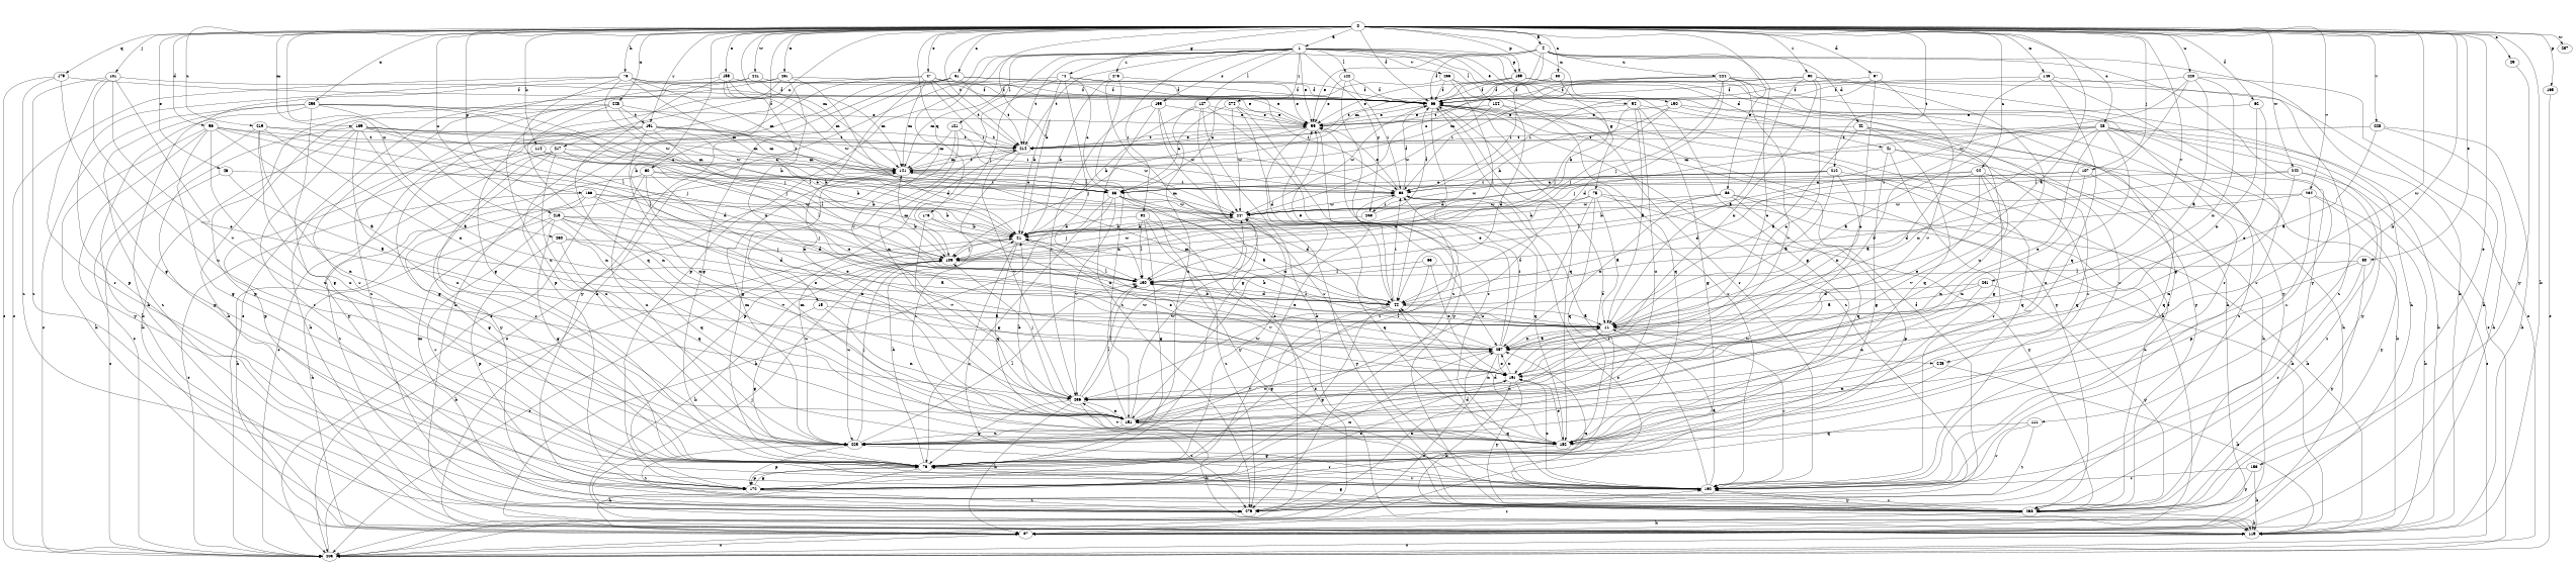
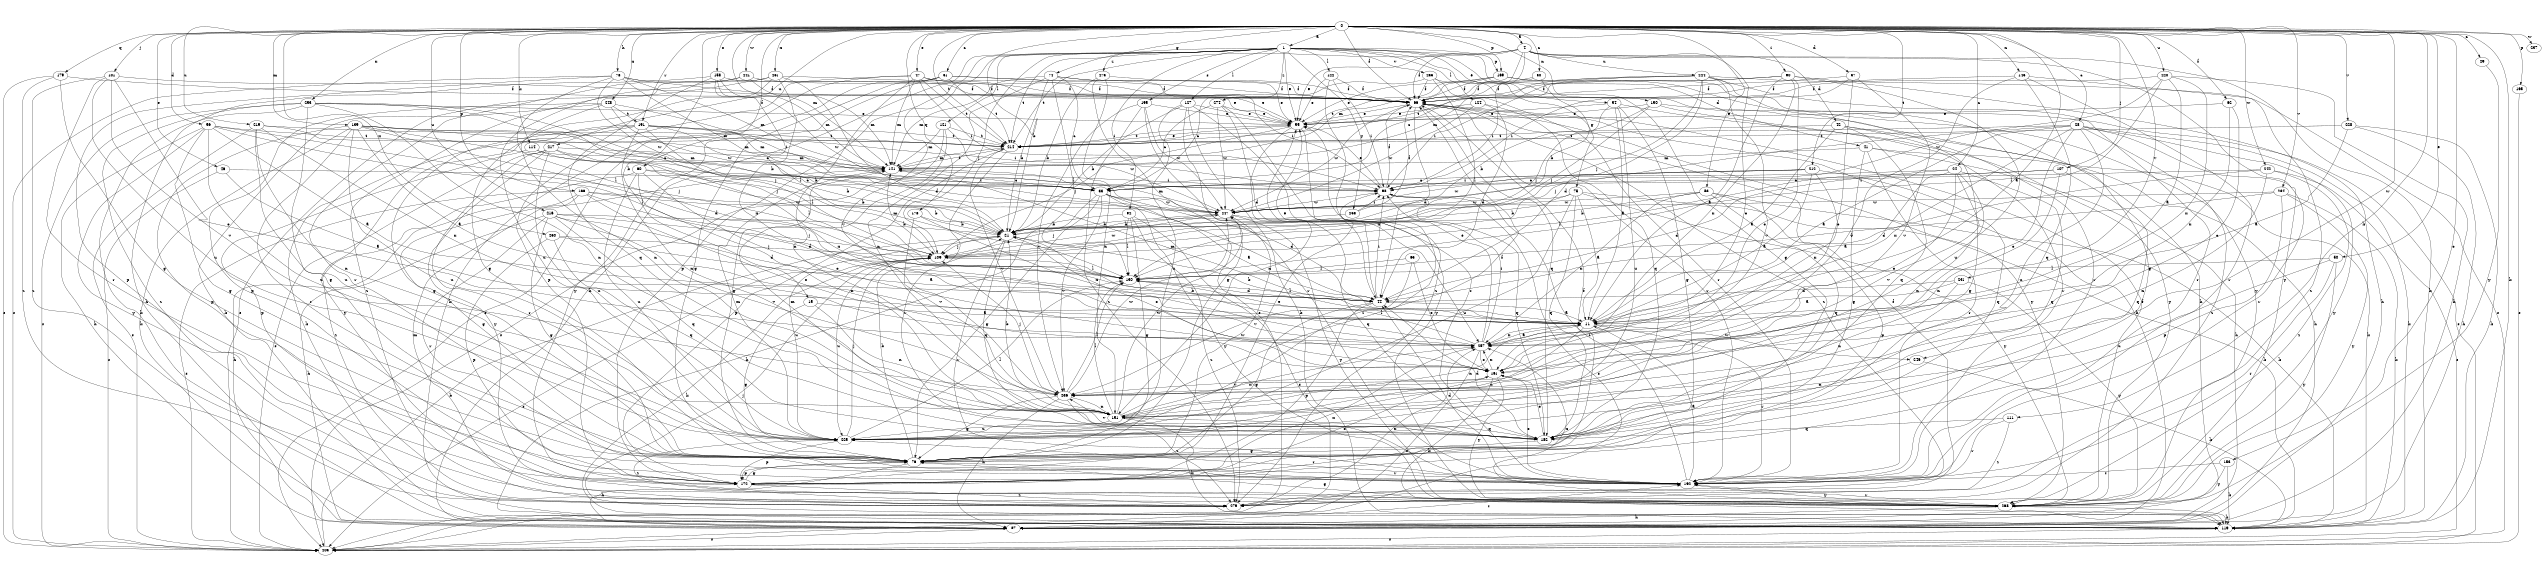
  strict digraph {
    0
    1
    4
    11
    15
    21
    24
    28
    29
    30
    31
    n12 [label=56]
    37
    46
    47
    50
    53
    60
    62
    66
    74
    78
    90
    101
    107
    111
    114
    119
    139
    141
    145
    150
    153
    158
    165
    166
    169
    178
    179
    191
    212
    214
    216
    217
    219
    220
    228
    231
    234
    237
    241
    242
    246
    248
    250
    251
    253
    41
    54
    55
    75
    76
    87
    92
    109
    121
    124
    n68 [label=122]
    127
    172
    195
    235
    236
    258
    273
    274
    33
    42
    161
    224
    268
    151
    192
    225
    257
    182
    44
    279
    98
    203
    130
    247
    65
    0 -> 1 [label=a]
    0 -> 4 [label=a]
    0 -> 11 [label=a]
    0 -> 15 [label=b]
    0 -> 21 [label=b]
    0 -> 24 [label=c]
    0 -> 28 [label=c]
    0 -> 29 [label=c]
    0 -> 30 [label=c]
    0 -> 31 [label=c]
    0 -> n12 [label=d]
    0 -> 37 [label=d]
    0 -> 46 [label=e]
    0 -> 47 [label=e]
    0 -> 50 [label=e]
    0 -> 53 [label=e]
    0 -> 60 [label=f]
    0 -> 62 [label=f]
    0 -> 66 [label=f]
    0 -> 74 [label=g]
    0 -> 78 [label=h]
    0 -> 90 [label=i]
    0 -> 101 [label=j]
    0 -> 107 [label=j]
    0 -> 111 [label=k]
    0 -> 114 [label=k]
    0 -> 119 [label=k]
    0 -> 139 [label=m]
    0 -> 141 [label=m]
    0 -> 145 [label=n]
    0 -> 150 [label=n]
    0 -> 153 [label=o]
    0 -> 158 [label=o]
    0 -> 165 [label=p]
    0 -> 166 [label=p]
    0 -> 169 [label=p]
    0 -> 178 [label=q]
    0 -> 179 [label=q]
    0 -> 191 [label=r]
    0 -> 212 [label=t]
    0 -> 214 [label=t]
    0 -> 216 [label=u]
    0 -> 217 [label=u]
    0 -> 219 [label=u]
    0 -> 220 [label=u]
    0 -> 228 [label=v]
    0 -> 231 [label=v]
    0 -> 234 [label=v]
    0 -> 237 [label=w]
    0 -> 241 [label=w]
    0 -> 242 [label=w]
    0 -> 246 [label=w]
    0 -> 248 [label=x]
    0 -> 250 [label=x]
    0 -> 251 [label=x]
    0 -> 253 [label=x]
    1 -> 169 [label=p]
    1 -> 214 [label=t]
    1 -> 41 [label=d]
    1 -> 54 [label=e]
    1 -> 55 [label=e]
    1 -> 75 [label=g]
    1 -> 76 [label=g]
    1 -> 87 [label=h]
    1 -> 92 [label=i]
    1 -> 109 [label=j]
    1 -> 121 [label=l]
    1 -> 124 [label=l]
    1 -> n68 [label=l]
    1 -> 127 [label=l]
    1 -> 172 [label=p]
    1 -> 195 [label=s]
    1 -> 235 [label=v]
    1 -> 236 [label=v]
    1 -> 258 [label=y]
    1 -> 273 [label=z]
    1 -> 274 [label=z]
    4 -> 66 [label=f]
    4 -> 119 [label=k]
    4 -> 141 [label=m]
    4 -> 214 [label=t]
    4 -> 55 [label=e]
    4 -> 33 [label=c]
    4 -> 42 [label=d]
    4 -> 161 [label=o]
    4 -> 224 [label=u]
    4 -> 268 [label=y]
    11 -> 21 [label=b]
    11 -> 141 [label=m]
    11 -> 246 [label=w]
    11 -> 151 [label=n]
    11 -> 192 [label=r]
    11 -> 225 [label=u]
    11 -> 257 [label=x]
    15 -> 11 [label=a]
    15 -> 76 [label=g]
    15 -> 151 [label=n]
    21 -> 109 [label=j]
    21 -> 161 [label=o]
    21 -> 192 [label=r]
    21 -> 225 [label=u]
    21 -> 182 [label=q]
    24 -> 11 [label=a]
    24 -> 236 [label=v]
    24 -> 33 [label=c]
    24 -> 161 [label=o]
    24 -> 151 [label=n]
    24 -> 182 [label=q]
    24 -> 44 [label=d]
    28 -> 11 [label=a]
    28 -> 119 [label=k]
    28 -> 214 [label=t]
    28 -> 109 [label=j]
    28 -> 161 [label=o]
    28 -> 268 [label=y]
    28 -> 192 [label=r]
    28 -> 225 [label=u]
    28 -> 257 [label=x]
    28 -> 279 [label=z]
    29 -> 268 [label=y]
    30 -> 21 [label=b]
    30 -> 66 [label=f]
    30 -> 98 [label=i]
    31 -> 66 [label=f]
    31 -> 214 [label=t]
    31 -> 76 [label=g]
    31 -> 268 [label=y]
    31 -> 98 [label=i]
    31 -> 203 [label=s]
    n12 -> 11 [label=a]
    n12 -> 214 [label=t]
    n12 -> 76 [label=g]
    n12 -> 87 [label=h]
    n12 -> 109 [label=j]
    n12 -> 268 [label=y]
    n12 -> 225 [label=u]
    n12 -> 130 [label=l]
    37 -> 66 [label=f]
    37 -> 236 [label=v]
    37 -> 161 [label=o]
    37 -> 98 [label=i]
    46 -> 11 [label=a]
    46 -> 33 [label=c]
    46 -> 203 [label=s]
    47 -> 66 [label=f]
    47 -> 119 [label=k]
    47 -> 141 [label=m]
    47 -> 214 [label=t]
    47 -> 55 [label=e]
    47 -> 172 [label=p]
    47 -> 151 [label=n]
    47 -> 98 [label=i]
    50 -> 268 [label=y]
    50 -> 192 [label=r]
    50 -> 225 [label=u]
    50 -> 130 [label=l]
    53 -> 21 [label=b]
    53 -> 119 [label=k]
    53 -> 172 [label=p]
    53 -> 257 [label=x]
    53 -> 182 [label=q]
    53 -> 247 [label=w]
    60 -> 21 [label=b]
    60 -> 161 [label=o]
    60 -> 151 [label=n]
    60 -> 225 [label=u]
    60 -> 279 [label=z]
    60 -> 98 [label=i]
    62 -> 55 [label=e]
    62 -> 161 [label=o]
    62 -> 257 [label=x]
    66 -> 55 [label=e]
    66 -> 87 [label=h]
    66 -> 268 [label=y]
    66 -> 192 [label=r]
    66 -> 182 [label=q]
    66 -> 44 [label=d]
    66 -> 279 [label=z]
    66 -> 247 [label=w]
    74 -> 21 [label=b]
    74 -> 66 [label=f]
    74 -> 141 [label=m]
    74 -> 55 [label=e]
    74 -> 33 [label=c]
    74 -> 151 [label=n]
    74 -> 130 [label=l]
    78 -> 66 [label=f]
    78 -> 141 [label=m]
    78 -> 55 [label=e]
    78 -> 172 [label=p]
    78 -> 33 [label=c]
    78 -> 203 [label=s]
    78 -> 130 [label=l]
    78 -> 247 [label=w]
    90 -> 11 [label=a]
    90 -> 66 [label=f]
    90 -> 214 [label=t]
    90 -> 87 [label=h]
    90 -> 161 [label=o]
    90 -> 225 [label=u]
    90 -> 257 [label=x]
    101 -> 66 [label=f]
    101 -> 236 [label=v]
    101 -> 161 [label=o]
    101 -> 192 [label=r]
    101 -> 225 [label=u]
    101 -> 279 [label=z]
    107 -> 33 [label=c]
    107 -> 151 [label=n]
    107 -> 182 [label=q]
    107 -> 130 [label=l]
    111 -> 192 [label=r]
    111 -> 182 [label=q]
    111 -> 279 [label=z]
    114 -> 141 [label=m]
    114 -> 172 [label=p]
    114 -> 130 [label=l]
    119 -> 109 [label=j]
    119 -> 203 [label=s]
    139 -> 11 [label=a]
    139 -> 21 [label=b]
    139 -> 119 [label=k]
    139 -> 214 [label=t]
    139 -> 109 [label=j]
    139 -> 172 [label=p]
    139 -> 33 [label=c]
    139 -> 192 [label=r]
    139 -> 225 [label=u]
    139 -> 44 [label=d]
    141 -> 214 [label=t]
    141 -> 33 [label=c]
    141 -> 98 [label=i]
    145 -> 66 [label=f]
    145 -> 236 [label=v]
    145 -> 192 [label=r]
    145 -> 182 [label=q]
    145 -> 279 [label=z]
    150 -> 21 [label=b]
    150 -> 55 [label=e]
    150 -> 109 [label=j]
    150 -> 192 [label=r]
    150 -> 203 [label=s]
    153 -> 119 [label=k]
    153 -> 268 [label=y]
    153 -> 192 [label=r]
    158 -> 66 [label=f]
    158 -> 141 [label=m]
    158 -> 87 [label=h]
    158 -> 182 [label=q]
    158 -> 130 [label=l]
    158 -> 247 [label=w]
    165 -> 203 [label=s]
    166 -> 21 [label=b]
    166 -> 76 [label=g]
    166 -> 87 [label=h]
    166 -> 161 [label=o]
    166 -> 44 [label=d]
    166 -> 203 [label=s]
    166 -> 247 [label=w]
    169 -> 66 [label=f]
    169 -> 214 [label=t]
    169 -> 55 [label=e]
    169 -> 268 [label=y]
    169 -> 192 [label=r]
    178 -> 21 [label=b]
    178 -> 236 [label=v]
    178 -> 257 [label=x]
    179 -> 66 [label=f]
    179 -> 76 [label=g]
    179 -> 279 [label=z]
    179 -> 203 [label=s]
    191 -> 119 [label=k]
    191 -> 141 [label=m]
    191 -> 214 [label=t]
    191 -> 76 [label=g]
    191 -> 33 [label=c]
    191 -> 268 [label=y]
    191 -> 151 [label=n]
    191 -> 98 [label=i]
    191 -> 130 [label=l]
    212 -> 11 [label=a]
    212 -> 33 [label=c]
    212 -> 257 [label=x]
    212 -> 182 [label=q]
    212 -> 98 [label=i]
    212 -> 247 [label=w]
    214 -> 141 [label=m]
    214 -> 55 [label=e]
    214 -> 172 [label=p]
    214 -> 236 [label=v]
    214 -> 192 [label=r]
    216 -> 21 [label=b]
    216 -> 76 [label=g]
    216 -> 87 [label=h]
    216 -> 109 [label=j]
    216 -> 236 [label=v]
    216 -> 192 [label=r]
    216 -> 182 [label=q]
    216 -> 44 [label=d]
    217 -> 21 [label=b]
    217 -> 141 [label=m]
    217 -> 268 [label=y]
    217 -> 192 [label=r]
    217 -> 225 [label=u]
    217 -> 257 [label=x]
    217 -> 203 [label=s]
    219 -> 141 [label=m]
    219 -> 214 [label=t]
    219 -> 151 [label=n]
    219 -> 225 [label=u]
    219 -> 257 [label=x]
    219 -> 203 [label=s]
    220 -> 11 [label=a]
    220 -> 66 [label=f]
    220 -> 87 [label=h]
    220 -> 257 [label=x]
    220 -> 130 [label=l]
    220 -> 247 [label=w]
    228 -> 11 [label=a]
    228 -> 119 [label=k]
    228 -> 214 [label=t]
    228 -> 87 [label=h]
    231 -> 11 [label=a]
    231 -> 268 [label=y]
    231 -> 151 [label=n]
    231 -> 44 [label=d]
    234 -> 119 [label=k]
    234 -> 172 [label=p]
    234 -> 268 [label=y]
    234 -> 130 [label=l]
    234 -> 247 [label=w]
    241 -> 66 [label=f]
    241 -> 141 [label=m]
    241 -> 192 [label=r]
    241 -> 225 [label=u]
    242 -> 151 [label=n]
    242 -> 44 [label=d]
    242 -> 279 [label=z]
    242 -> 98 [label=i]
    242 -> 203 [label=s]
    246 -> 119 [label=k]
    246 -> 151 [label=n]
    248 -> 119 [label=k]
    248 -> 191 [label=t]
    248 -> 172 [label=p]
    248 -> 151 [label=n]
    248 -> 98 [label=i]
    248 -> 247 [label=w]
    250 -> 11 [label=a]
    250 -> 109 [label=j]
    250 -> 172 [label=p]
    250 -> 182 [label=q]
    251 -> 66 [label=f]
    251 -> 76 [label=g]
    251 -> 257 [label=x]
    251 -> 44 [label=d]
    251 -> 279 [label=z]
    251 -> 203 [label=s]
    253 -> 21 [label=b]
    253 -> 119 [label=k]
    253 -> 55 [label=e]
    253 -> 76 [label=g]
    253 -> 109 [label=j]
    253 -> 151 [label=n]
    253 -> 279 [label=z]
    253 -> 203 [label=s]
    41 -> 119 [label=k]
    41 -> 141 [label=m]
    41 -> 76 [label=g]
    41 -> 87 [label=h]
    41 -> 192 [label=r]
    54 -> 11 [label=a]
    54 -> 55 [label=e]
    54 -> 76 [label=g]
    54 -> 109 [label=j]
    54 -> 268 [label=y]
    54 -> 225 [label=u]
    55 -> 214 [label=t]
    55 -> 109 [label=j]
    55 -> 268 [label=y]
    55 -> 151 [label=n]
    75 -> 11 [label=a]
    75 -> 21 [label=b]
    75 -> 119 [label=k]
    75 -> 268 [label=y]
    75 -> 225 [label=u]
    75 -> 182 [label=q]
    75 -> 247 [label=w]
    76 -> 21 [label=b]
    76 -> 87 [label=h]
    76 -> 172 [label=p]
    76 -> 192 [label=r]
    76 -> 247 [label=w]
    87 -> 192 [label=r]
    87 -> 203 [label=s]
    92 -> 21 [label=b]
    92 -> 76 [label=g]
    92 -> 279 [label=z]
    92 -> 203 [label=s]
    92 -> 130 [label=l]
    109 -> 119 [label=k]
    109 -> 141 [label=m]
    109 -> 225 [label=u]
    109 -> 203 [label=s]
    109 -> 130 [label=l]
    109 -> 247 [label=w]
    121 -> 141 [label=m]
    121 -> 214 [label=t]
    121 -> 76 [label=g]
    121 -> 203 [label=s]
    121 -> 247 [label=w]
    124 -> 55 [label=e]
    124 -> 182 [label=q]
    124 -> 44 [label=d]
    124 -> 247 [label=w]
    n68 -> 66 [label=f]
    n68 -> 55 [label=e]
    n68 -> 279 [label=z]
    n68 -> 98 [label=i]
    127 -> 21 [label=b]
    127 -> 119 [label=k]
    127 -> 55 [label=e]
    127 -> 76 [label=g]
    127 -> 225 [label=u]
    127 -> 257 [label=x]
    172 -> 66 [label=f]
    172 -> 55 [label=e]
    172 -> 76 [label=g]
    172 -> 161 [label=o]
    172 -> 257 [label=x]
    172 -> 279 [label=z]
    195 -> 55 [label=e]
    195 -> 236 [label=v]
    195 -> 192 [label=r]
    195 -> 279 [label=z]
    195 -> 247 [label=w]
    235 -> 66 [label=f]
    235 -> 87 [label=h]
    235 -> 33 [label=c]
    235 -> 192 [label=r]
    235 -> 130 [label=l]
    236 -> 76 [label=g]
    236 -> 87 [label=h]
    236 -> 109 [label=j]
    236 -> 151 [label=n]
    236 -> 279 [label=z]
    236 -> 130 [label=l]
    236 -> 247 [label=w]
    258 -> 21 [label=b]
    258 -> 66 [label=f]
-   98 -> 258 [label=i]
+   258 -> 98 [label=i]
    273 -> 21 [label=b]
    273 -> 66 [label=f]
    273 -> 151 [label=n]
    273 -> 203 [label=s]
    274 -> 55 [label=e]
    274 -> 33 [label=c]
    274 -> 192 [label=r]
    274 -> 44 [label=d]
    274 -> 247 [label=w]
    33 -> 11 [label=a]
    33 -> 76 [label=g]
    33 -> 87 [label=h]
    33 -> 236 [label=v]
    33 -> 268 [label=y]
    33 -> 44 [label=d]
    33 -> 247 [label=w]
    42 -> 11 [label=a]
    42 -> 214 [label=t]
    42 -> 76 [label=g]
    42 -> 87 [label=h]
    42 -> 182 [label=q]
    161 -> 119 [label=k]
    161 -> 236 [label=v]
    161 -> 268 [label=y]
    161 -> 257 [label=x]
    224 -> 66 [label=f]
    224 -> 141 [label=m]
    224 -> 76 [label=g]
    224 -> 109 [label=j]
    224 -> 236 [label=v]
    224 -> 192 [label=r]
    224 -> 44 [label=d]
    224 -> 98 [label=i]
    224 -> 203 [label=s]
    268 -> 66 [label=f]
    268 -> 119 [label=k]
    268 -> 76 [label=g]
    268 -> 87 [label=h]
    268 -> 192 [label=r]
    268 -> 257 [label=x]
    151 -> 21 [label=b]
    151 -> 66 [label=f]
    151 -> 119 [label=k]
    151 -> 225 [label=u]
    151 -> 257 [label=x]
    151 -> 182 [label=q]
    151 -> 130 [label=l]
    151 -> 247 [label=w]
    192 -> 11 [label=a]
    192 -> 161 [label=o]
    192 -> 268 [label=y]
    192 -> 44 [label=d]
    192 -> 98 [label=i]
    225 -> 141 [label=m]
    225 -> 109 [label=j]
    225 -> 172 [label=p]
    225 -> 192 [label=r]
    225 -> 279 [label=z]
    225 -> 98 [label=i]
    225 -> 130 [label=l]
    257 -> 11 [label=a]
    257 -> 21 [label=b]
    257 -> 55 [label=e]
    257 -> 161 [label=o]
    257 -> 98 [label=i]
    257 -> 203 [label=s]
    257 -> 130 [label=l]
    182 -> 141 [label=m]
    182 -> 76 [label=g]
    182 -> 236 [label=v]
    182 -> 161 [label=o]
    182 -> 44 [label=d]
    44 -> 11 [label=a]
    44 -> 55 [label=e]
    44 -> 76 [label=g]
    44 -> 172 [label=p]
    44 -> 98 [label=i]
    44 -> 130 [label=l]
    279 -> 66 [label=f]
    279 -> 141 [label=m]
    279 -> 257 [label=x]
    98 -> 66 [label=f]
    98 -> 55 [label=e]
    98 -> 182 [label=q]
    98 -> 203 [label=s]
    98 -> 247 [label=w]
    203 -> 21 [label=b]
    130 -> 44 [label=d]
    247 -> 21 [label=b]
    247 -> 141 [label=m]
    247 -> 109 [label=j]
    247 -> 268 [label=y]
    247 -> 182 [label=q]
    65 -> 236 [label=v]
    65 -> 161 [label=o]
    65 -> 130 [label=l]
  }
